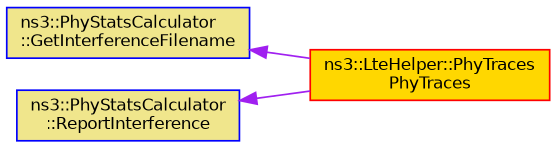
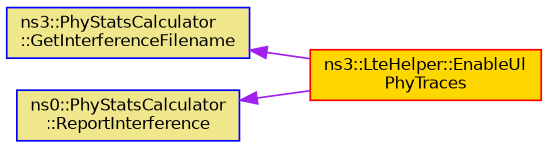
  digraph {
    rankdir=LR
    node [color=blue fillcolor=khaki fontname=Helvetica fontsize=10 shape=record style=filled]
    edge [color=purple dir=back fontname=Helvetica fontsize=10 labelfontname=Helvetica labelfontsize=10 style=solid]
    n1 [fontcolor=black height=0.2 label="ns3::PhyStatsCalculator\l::GetInterferenceFilename" width=0.4]
-   n2 [color=red fillcolor=gold height=0.2 label="ns3::LteHelper::PhyTraces\lPhyTraces" width=0.4]
-   n3 [height=0.2 label="ns3::PhyStatsCalculator\l::ReportInterference" width=0.4]
+   n2 [color=red fillcolor=gold height=0.2 label="ns3::LteHelper::EnableUl\lPhyTraces" width=0.4]
+   n3 [height=0.2 label="ns0::PhyStatsCalculator\l::ReportInterference" width=0.4]
    n1 -> n2
    n3 -> n2
  }
